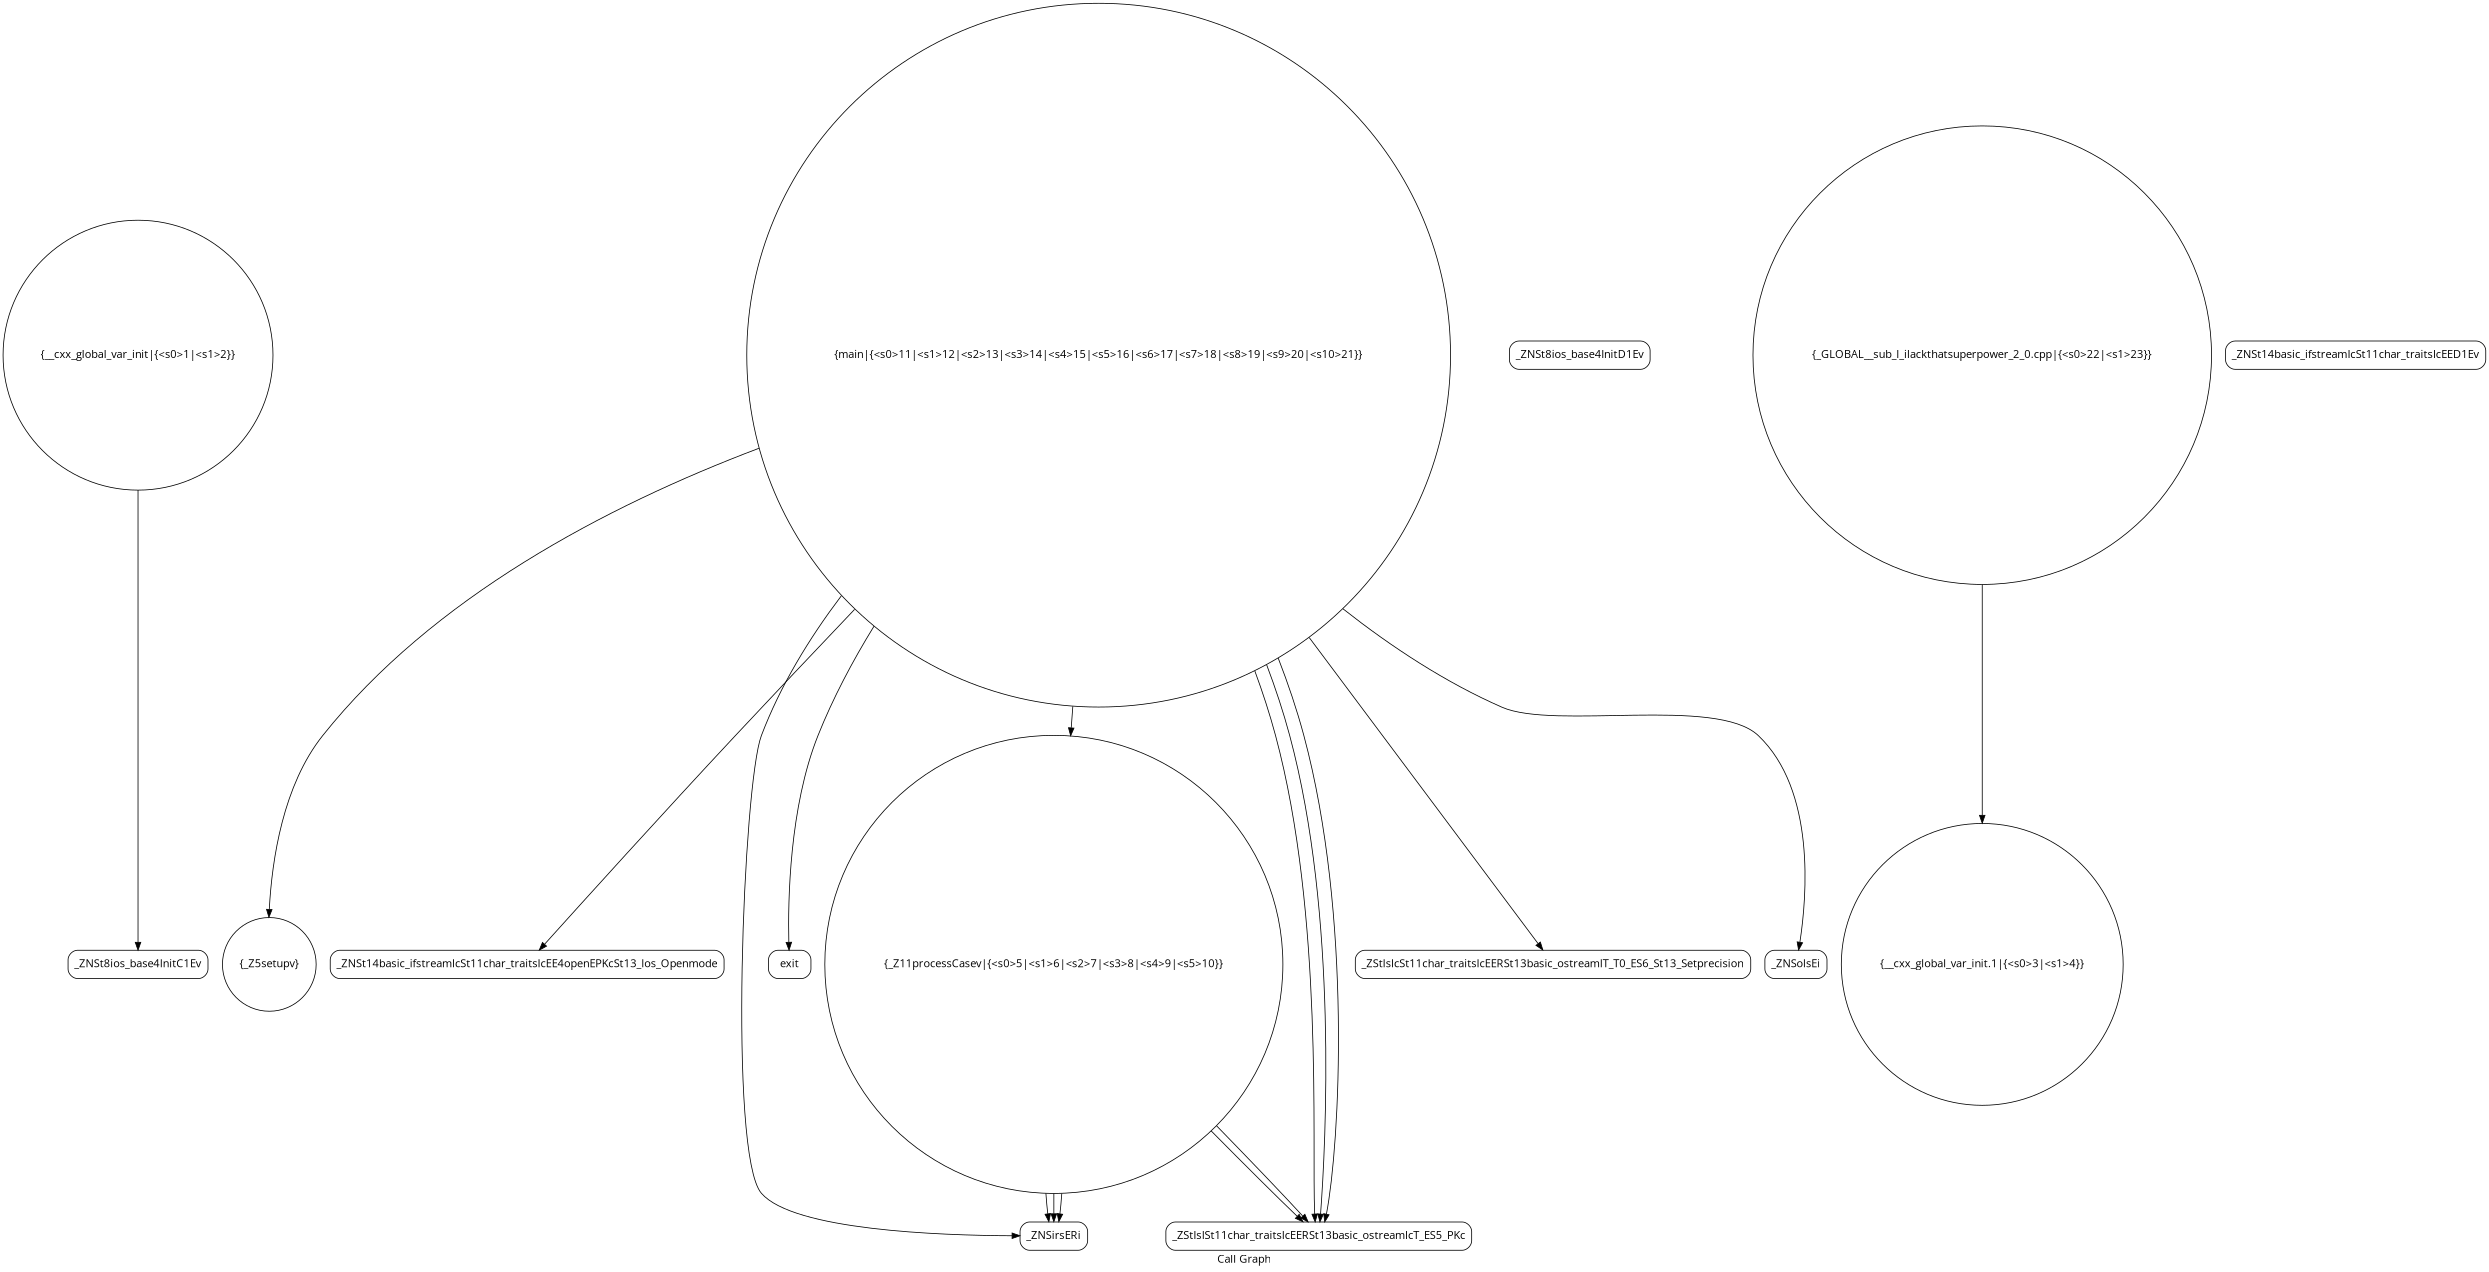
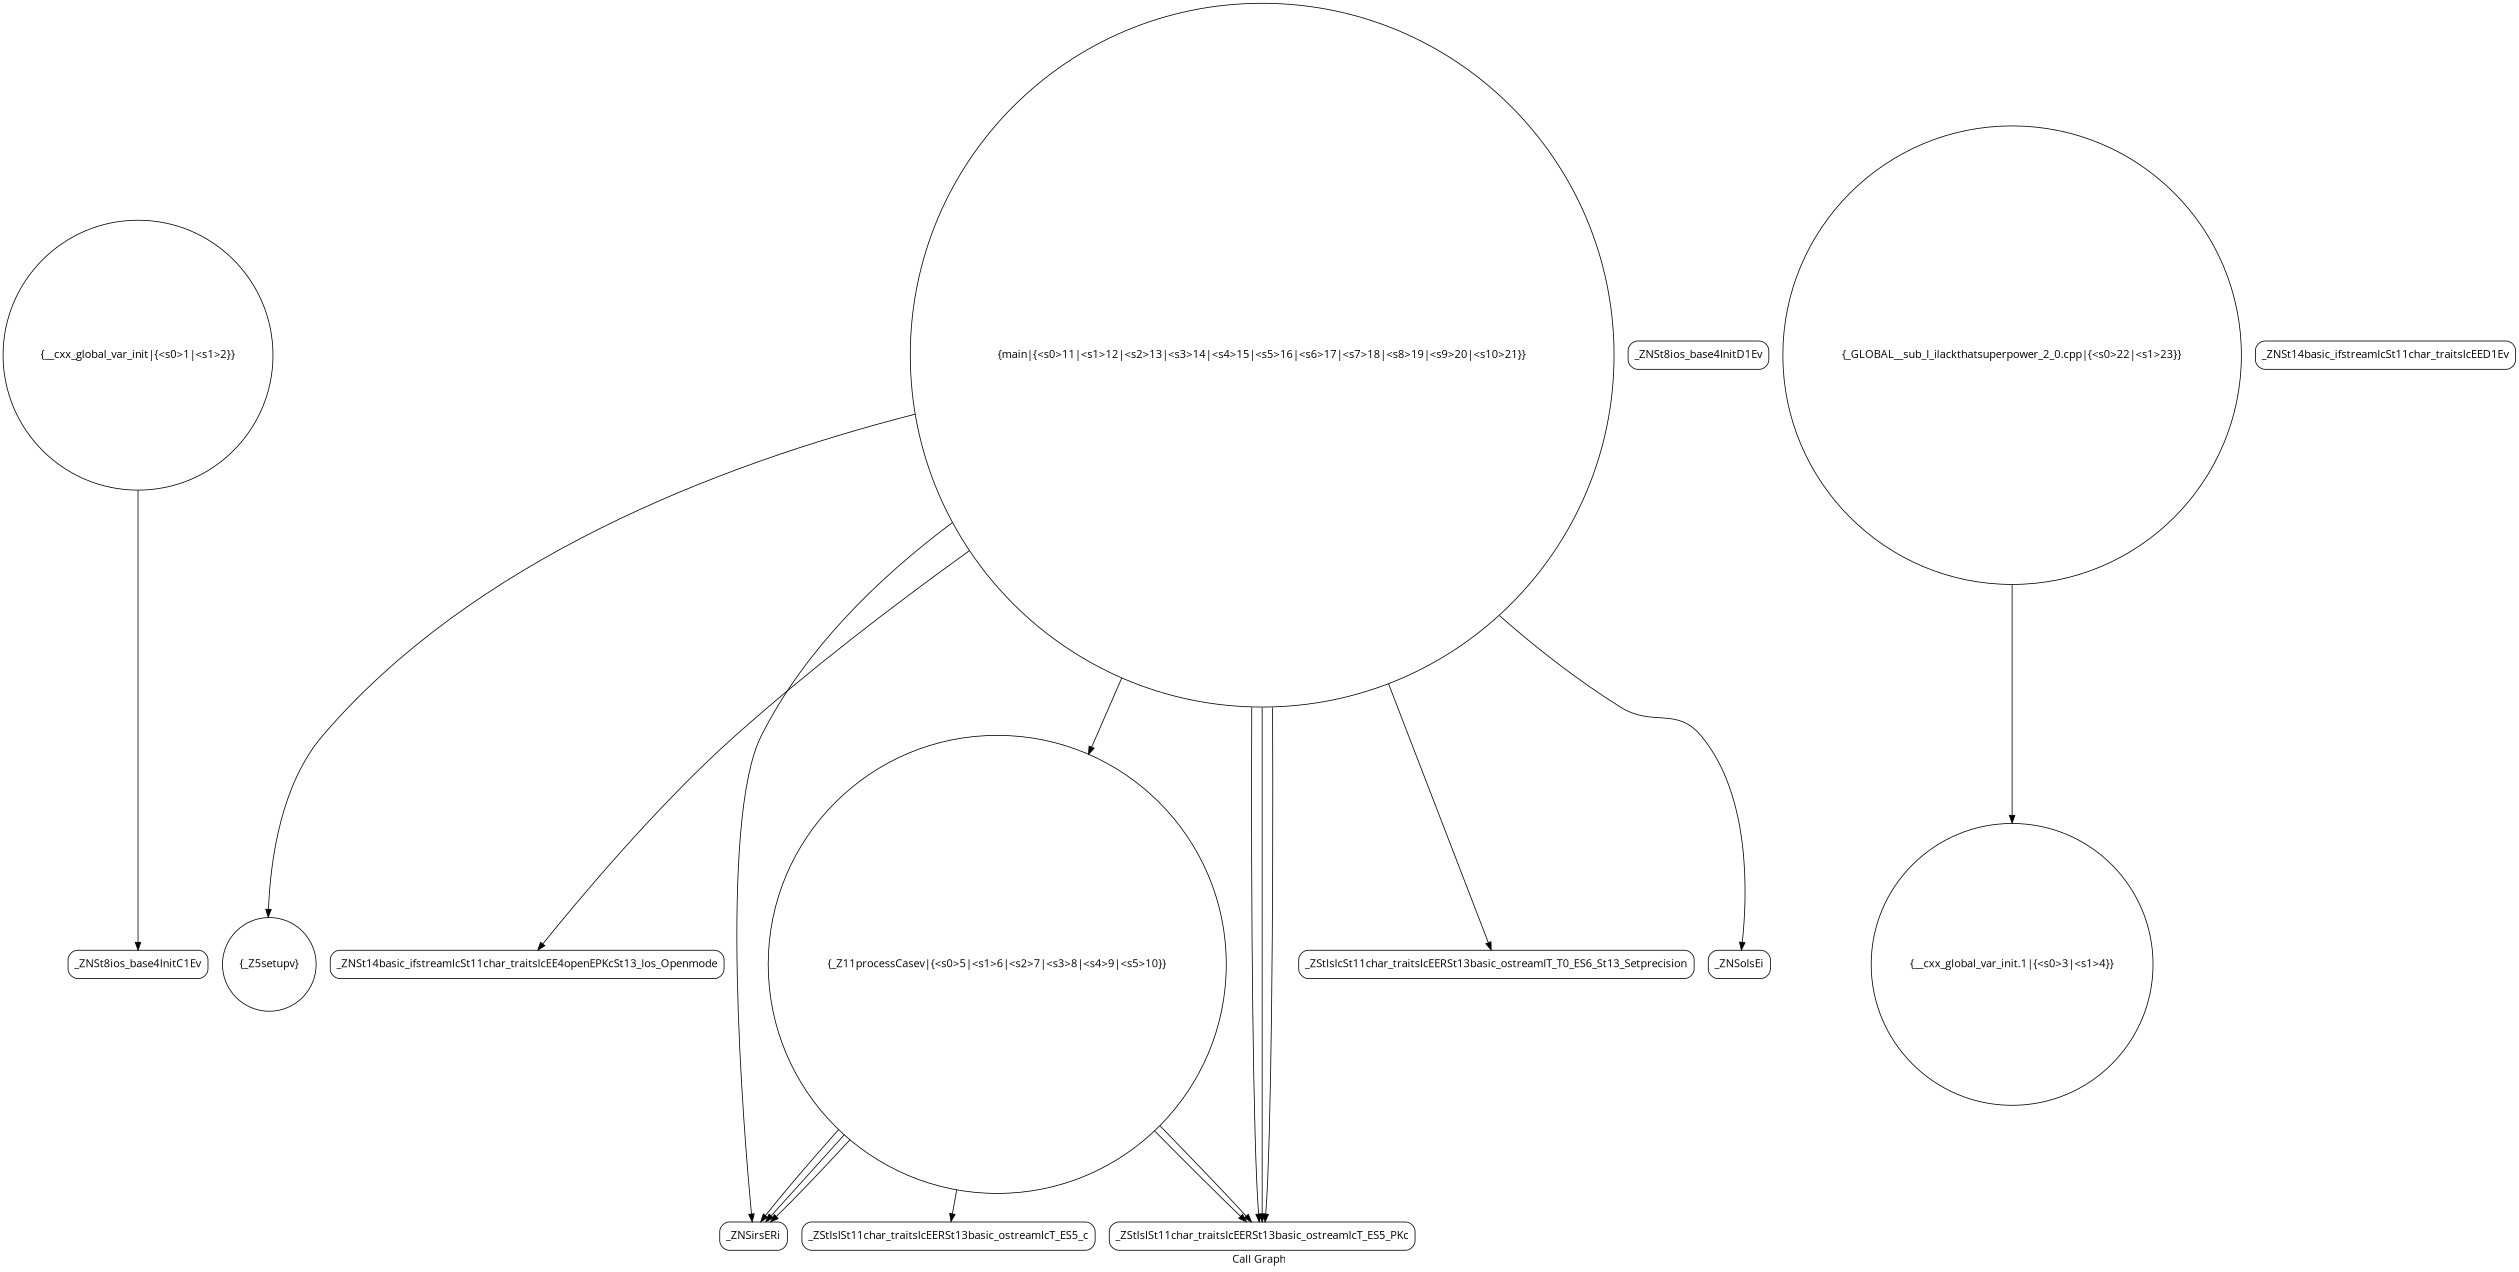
  digraph {
    fontname="Open Sans"
    label="Call Graph"
    node [fontname="Open Sans" shape=Mrecord]
    edge [color=black fontname="Open Sans" tailport=s0]
    n1 [label="{__cxx_global_var_init|{<s0>1|<s1>2}}" shape=circle]
    n2 [label="{_ZNSt8ios_base4InitC1Ev}"]
    n3 [label="{_Z5setupv}" shape=circle]
    n4 [label="{_ZNSt14basic_ifstreamIcSt11char_traitsIcEE4openEPKcSt13_Ios_Openmode}"]
    n5 [label="{_ZNSt8ios_base4InitD1Ev}"]
    n6 [label="{_ZNSirsERi}"]
    n7 [label="{__cxx_global_var_init.1|{<s0>3|<s1>4}}" shape=circle]
+   n8 [label="{_ZStlsISt11char_traitsIcEERSt13basic_ostreamIcT_ES5_c}"]
    n9 [label="{_GLOBAL__sub_I_ilackthatsuperpower_2_0.cpp|{<s0>22|<s1>23}}" shape=circle]
    n10 [label="{_ZNSt14basic_ifstreamIcSt11char_traitsIcEED1Ev}"]
-   n11 [label="{exit}"]
    n12 [label="{_Z11processCasev|{<s0>5|<s1>6|<s2>7|<s3>8|<s4>9|<s5>10}}" shape=circle]
    n13 [label="{_ZStlsISt11char_traitsIcEERSt13basic_ostreamIcT_ES5_PKc}"]
    n14 [label="{_ZStlsIcSt11char_traitsIcEERSt13basic_ostreamIT_T0_ES6_St13_Setprecision}"]
    n15 [label="{_ZNSolsEi}"]
    n16 [label="{main|{<s0>11|<s1>12|<s2>13|<s3>14|<s4>15|<s5>16|<s6>17|<s7>18|<s8>19|<s9>20|<s10>21}}" shape=circle]
    n1 -> n2
    n9 -> n7 [tailport=s1]
    n12 -> n6
    n12 -> n6 [tailport=s1]
    n12 -> n6 [tailport=s2]
+   n12 -> n8 [tailport=s4]
    n12 -> n13 [tailport=s3]
    n12 -> n13 [tailport=s5]
    n16 -> n3 [tailport=s4]
    n16 -> n4 [tailport=s2]
    n16 -> n6 [tailport=s3]
-   n16 -> n11 [tailport=s1]
    n16 -> n12 [tailport=s10]
    n16 -> n13
    n16 -> n13 [tailport=s7]
    n16 -> n13 [tailport=s9]
    n16 -> n14 [tailport=s6]
    n16 -> n15 [tailport=s8]
  }
